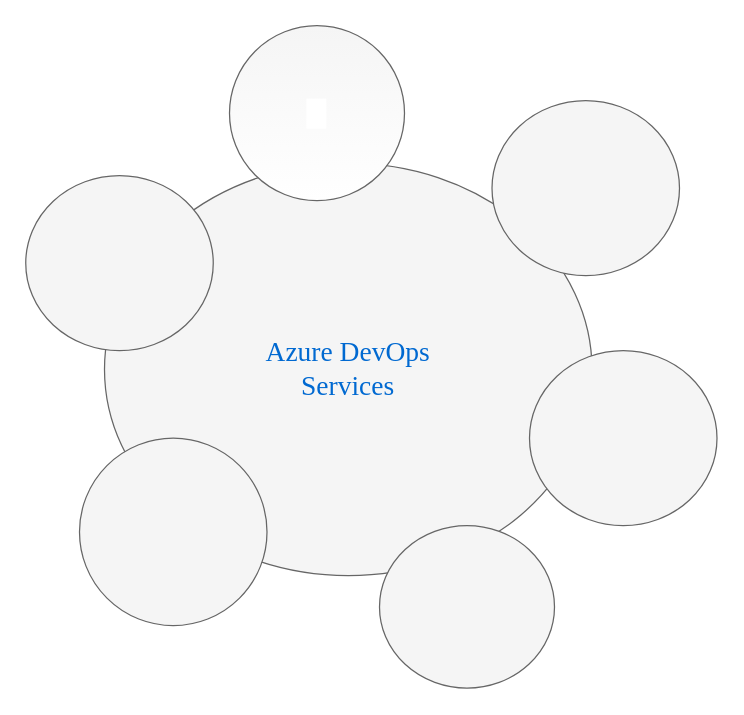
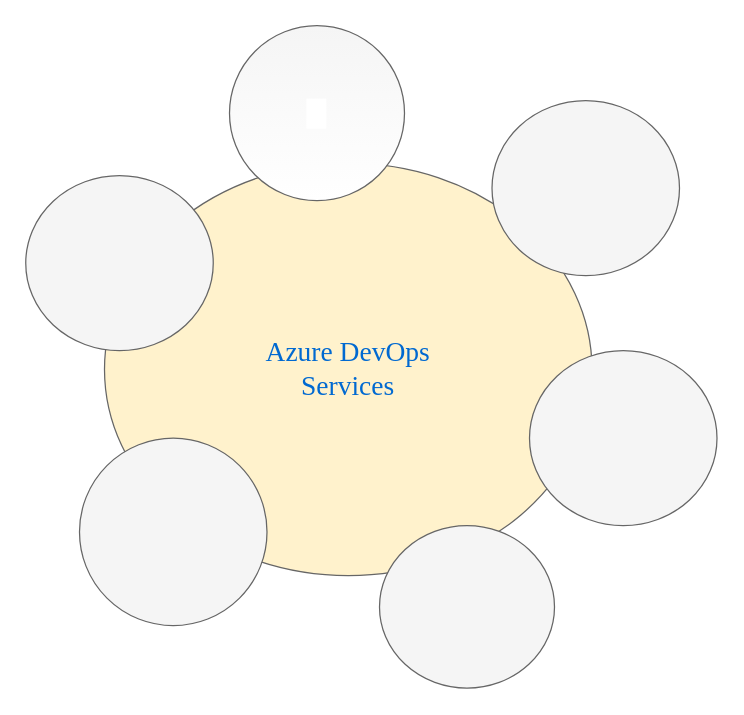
  <mxCell id="0" />
  <mxCell id="1" parent="0" />
- <mxCell id="2" value="&lt;font face=&quot;Lucida Console&quot;&gt;Azure DevOps &lt;br&gt;Services&lt;/font&gt;" style="ellipse;whiteSpace=wrap;html=1;rounded=0;shadow=0;dashed=0;comic=0;fontFamily=Verdana;fontSize=22;fontColor=#0069D1;fillColor=#f5f5f5;strokeColor=#666666;" parent="1" vertex="1"><mxGeometry x="83" y="130" width="390" height="330" as="geometry" /></mxCell>
+ <mxCell id="2" value="&lt;font face=&quot;Lucida Console&quot;&gt;Azure DevOps &lt;br&gt;Services&lt;/font&gt;" style="ellipse;whiteSpace=wrap;html=1;rounded=0;shadow=0;dashed=0;comic=0;fontFamily=Verdana;fontSize=22;fontColor=#0069D1;fillColor=#fff2cc;strokeColor=#666666;" parent="1" vertex="1"><mxGeometry x="83" y="130" width="390" height="330" as="geometry" /></mxCell>
  <mxCell id="3" value="&lt;h3 class=&quot;text-heading4 color-devops-boards&quot; style=&quot;box-sizing: inherit ; font-size: 18px ; line-height: 1.3 ; margin: 10px 0px 9px ; position: relative ; color: rgb(46 , 46 , 51) ; font-family: &amp;#34;segoe ui&amp;#34; , &amp;#34;segoeui&amp;#34; , &amp;#34;segoe wp&amp;#34; , &amp;#34;tahoma&amp;#34; , &amp;#34;arial&amp;#34; , sans-serif ; text-align: left ; background-color: rgb(255 , 255 , 255)&quot;&gt;&lt;img src=&quot;https://azurecomcdn.azureedge.net/cvt-28fac33c1d67fb825ed6b66100842257baab9f93a0abb1b6025bb0f171ea348b/images/shared/services/devops/boards-icon-80.png&quot;&gt;&lt;br&gt;&lt;/h3&gt;" style="ellipse;whiteSpace=wrap;html=1;rounded=0;shadow=0;dashed=0;comic=0;fontFamily=Verdana;fontSize=22;fontColor=#0069D1;fillColor=#f5f5f5;strokeColor=#666666;gradientColor=#ffffff;" parent="1" vertex="1"><mxGeometry x="183" y="20" width="140" height="140" as="geometry" /></mxCell>
  <mxCell id="4" value="&lt;img src=&quot;https://azurecomcdn.azureedge.net/cvt-28fac33c1d67fb825ed6b66100842257baab9f93a0abb1b6025bb0f171ea348b/images/shared/services/devops/test-plans-icon-80.png&quot;&gt;" style="ellipse;whiteSpace=wrap;html=1;rounded=0;shadow=0;dashed=0;comic=0;fontFamily=Verdana;fontSize=22;fontColor=#0069D1;fillColor=#f5f5f5;strokeColor=#666666;" parent="1" vertex="1"><mxGeometry x="63" y="350" width="150" height="150" as="geometry" /></mxCell>
  <mxCell id="5" value="&lt;img src=&quot;https://azurecomcdn.azureedge.net/cvt-28fac33c1d67fb825ed6b66100842257baab9f93a0abb1b6025bb0f171ea348b/images/shared/services/devops/pipelines-icon-80.png&quot;&gt;" style="ellipse;whiteSpace=wrap;html=1;rounded=0;shadow=0;dashed=0;comic=0;fontFamily=Verdana;fontSize=22;fontColor=#0069D1;fillColor=#f5f5f5;strokeColor=#666666;" parent="1" vertex="1"><mxGeometry x="423" y="280" width="150" height="140" as="geometry" /></mxCell>
  <mxCell id="6" value="&lt;img src=&quot;https://azurecomcdn.azureedge.net/cvt-28fac33c1d67fb825ed6b66100842257baab9f93a0abb1b6025bb0f171ea348b/images/shared/services/devops/repos-icon-80.png&quot;&gt;" style="ellipse;whiteSpace=wrap;html=1;rounded=0;shadow=0;dashed=0;comic=0;fontFamily=Verdana;fontSize=22;fontColor=#0069D1;fillColor=#f5f5f5;strokeColor=#666666;" parent="1" vertex="1"><mxGeometry x="393" y="80" width="150" height="140" as="geometry" /></mxCell>
  <mxCell id="7" value="&lt;img src=&quot;https://azurecomcdn.azureedge.net/cvt-28fac33c1d67fb825ed6b66100842257baab9f93a0abb1b6025bb0f171ea348b/images/shared/services/devops/artifacts-icon-72.png&quot;&gt;" style="ellipse;whiteSpace=wrap;html=1;rounded=0;shadow=0;dashed=0;comic=0;fontFamily=Verdana;fontSize=22;fontColor=#0069D1;fillColor=#f5f5f5;strokeColor=#666666;" parent="1" vertex="1"><mxGeometry x="303" y="420" width="140" height="130" as="geometry" /></mxCell>
  <mxCell id="8" value="" style="ellipse;whiteSpace=wrap;html=1;rounded=0;shadow=0;dashed=0;comic=0;fontFamily=Verdana;fontSize=22;fontColor=#0069D1;fillColor=#f5f5f5;strokeColor=#666666;" parent="1" vertex="1"><mxGeometry x="20" y="140" width="150" height="140" as="geometry" /></mxCell>
  <mxCell id="9" value="" style="shape=image;html=1;verticalAlign=top;verticalLabelPosition=bottom;labelBackgroundColor=#ffffff;imageAspect=0;aspect=fixed;image=https://cdn3.iconfinder.com/data/icons/energy-and-power-glyph-24-px/24/Extension_cable_extension_cord_extension_lead_power_extension_power_supply-128.png" vertex="1" parent="1"><mxGeometry x="43" y="150" width="104" height="104" as="geometry" /></mxCell>
